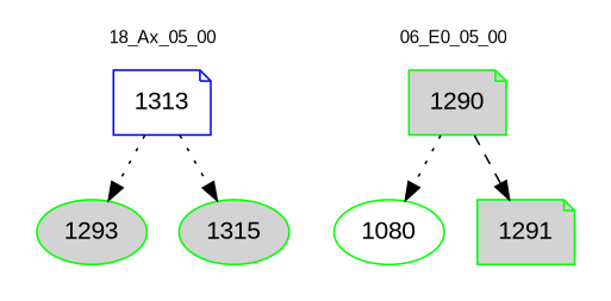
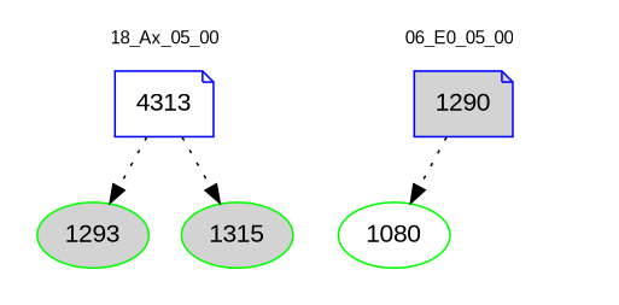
  digraph {
    fontname="Liberation Sans"
    node [color=green fillcolor=lightgrey fontname="Liberation Sans" shape=note style=filled]
    edge [color=black fontname="Liberation Sans" style=dotted]
-   n1 [color=blue fillcolor=white label=1313]
+   n1 [color=blue fillcolor=white label=4313]
    n2 [label=1293 shape=ellipse]
    n3 [label=1315 shape=ellipse]
-   n4 [label=1290]
+   n4 [color=blue label=1290]
    n5 [fillcolor=white label=1080 shape=ellipse]
-   n6 [label=1291]
    subgraph cluster_1 {
      color=white
      fontsize=10
      label="18_Ax_05_00"
      n1
      n2
      n3
    }
    subgraph cluster_2 {
      color=white
      fontsize=10
      label="06_E0_05_00"
      n4
      n5
-     n6
    }
    n1 -> n2
    n1 -> n3
    n4 -> n5
-   n4 -> n6 [style=dashed]
  }
